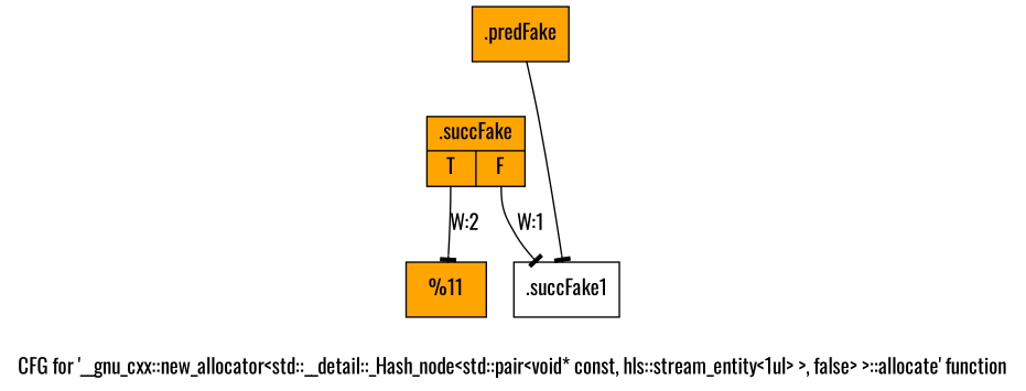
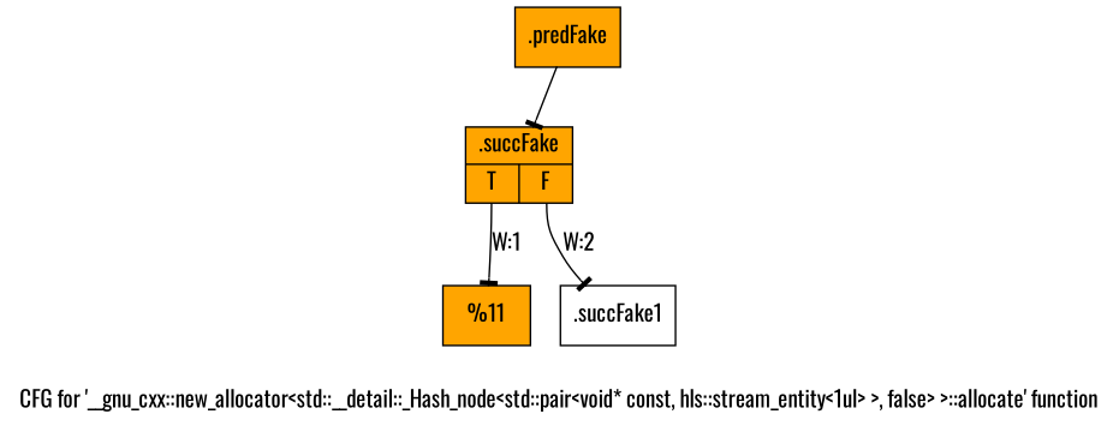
  digraph {
    fontname=Oswald
    label="CFG for '__gnu_cxx::new_allocator\<std::__detail::_Hash_node\<std::pair\<void* const, hls::stream_entity\<1ul\> \>, false\> \>::allocate' function"
    node [fillcolor=orange fontname=Oswald shape=record style=filled filename="/home/akhilkushe/Xilinx/Vitis_HLS/2021.2/tps/lnx64/gcc-6.2.0/lib/gcc/x86_64-pc-linux-gnu/6.2.0/../../../../include/c++/6.2.0/ext/new_allocator.h"]
    edge [arrowhead=tee execusionnum=1 filename="/home/akhilkushe/Xilinx/Vitis_HLS/2021.2/tps/lnx64/gcc-6.2.0/lib/gcc/x86_64-pc-linux-gnu/6.2.0/../../../../include/c++/6.2.0/ext/new_allocator.h" fontname=Oswald]
    n1 [label="{.predFake}" filename=""]
    n2 [label="{.succFake|{<s0>T|<s1>F}}" linenumber=101]
    n3 [label="{%11}" linenumber=102]
    n4 [fillcolor=white label="{.succFake1}" linenumber=104]
-   n1 -> n4
-   n2 -> n3 [label="W:2" tailport=s0 execusionnum="" filename=""]
-   n2 -> n4 [label="W:1" tailport=s1]
+   n1 -> n2
+   n2 -> n3 [label="W:1" tailport=s0 execusionnum="" filename=""]
+   n2 -> n4 [label="W:2" tailport=s1]
  }
